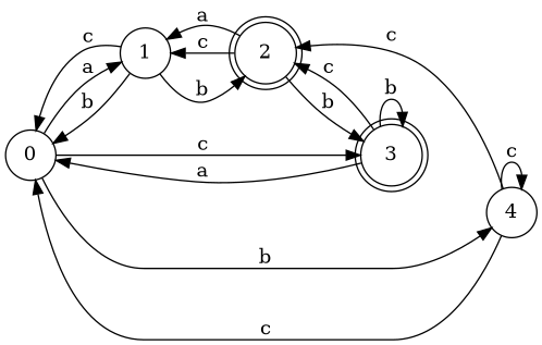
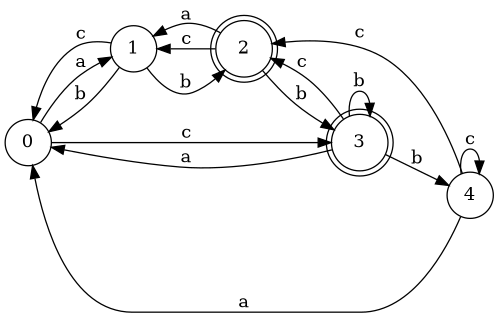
  digraph {
    rankdir=LR
    node [color=black fillcolor=white shape=circle style=filled]
    n1 [label=0]
    n2 [label=1]
    n3 [label=3 shape=doublecircle style="rounded,filled"]
    n4 [label=4]
    n5 [label=2 shape=doublecircle style="rounded,filled"]
    n1 -> n2 [label=a]
    n1 -> n3 [label=c]
-   n1 -> n4 [label=b]
+   n3 -> n4 [label=b]
    n2 -> n1 [label=b]
    n2 -> n1 [label=c]
    n2 -> n5 [label=b]
    n3 -> n1 [label=a]
    n3 -> n3 [label=b]
    n3 -> n5 [label=c]
-   n4 -> n1 [label=c]
+   n4 -> n1 [label=a]
    n4 -> n4 [label=c]
    n4 -> n5 [label=c]
    n5 -> n2 [label=a]
    n5 -> n2 [label=c]
    n5 -> n3 [label=b]
  }
